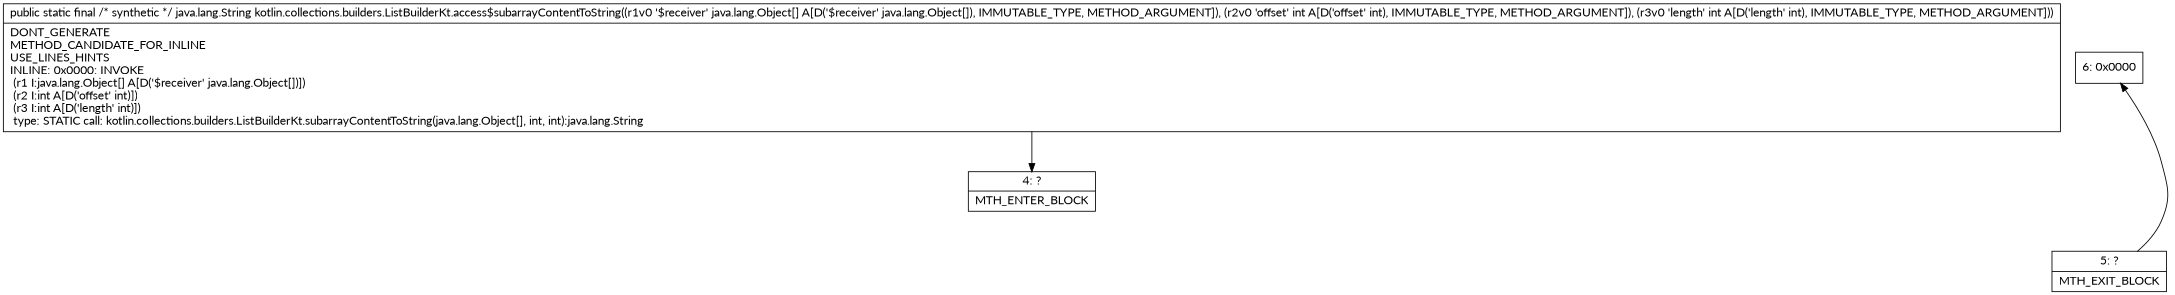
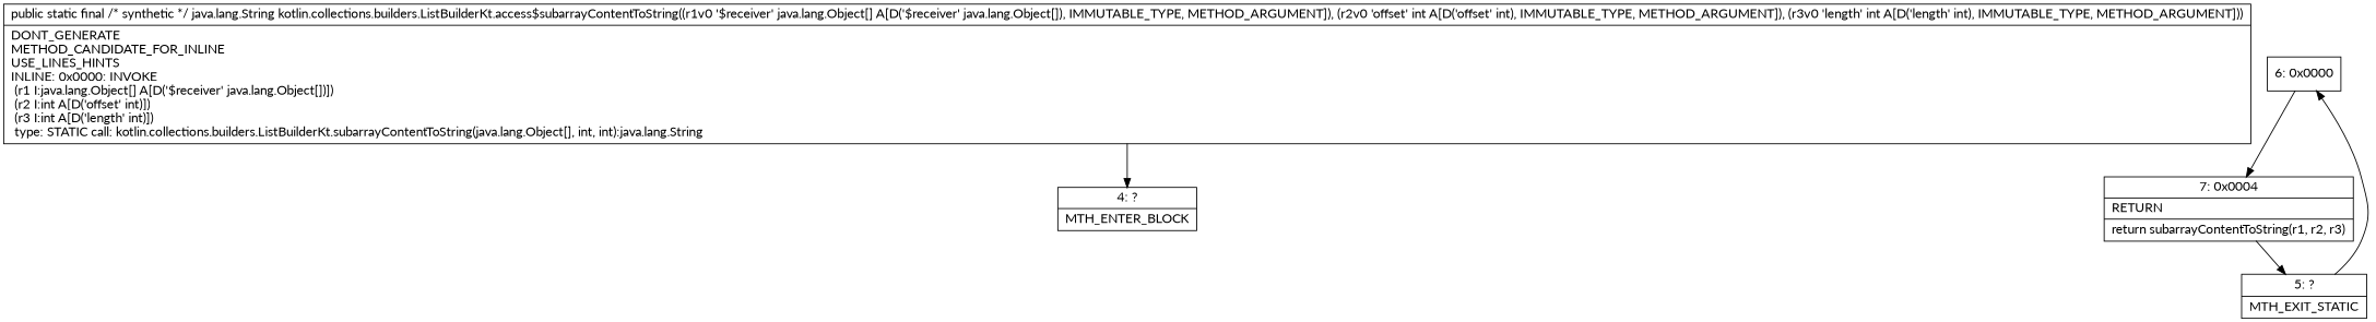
  digraph {
    fontname=Lato
    node [fontname=Lato shape=record]
    edge [fontname=Lato]
    n1 [label="{4\:\ ?|MTH_ENTER_BLOCK\l}"]
    n2 [label="{6\:\ 0x0000}"]
-   n4 [label="{5\:\ ?|MTH_EXIT_BLOCK\l}"]
+   n3 [label="{7\:\ 0x0004|RETURN\l|return subarrayContentToString(r1, r2, r3)\l}"]
+   n4 [label="{5\:\ ?|MTH_EXIT_STATIC\l}"]
    n5 [label="{public static final \/* synthetic *\/ java.lang.String kotlin.collections.builders.ListBuilderKt.access$subarrayContentToString((r1v0 '$receiver' java.lang.Object[] A[D('$receiver' java.lang.Object[]), IMMUTABLE_TYPE, METHOD_ARGUMENT]), (r2v0 'offset' int A[D('offset' int), IMMUTABLE_TYPE, METHOD_ARGUMENT]), (r3v0 'length' int A[D('length' int), IMMUTABLE_TYPE, METHOD_ARGUMENT]))  | DONT_GENERATE\lMETHOD_CANDIDATE_FOR_INLINE\lUSE_LINES_HINTS\lINLINE: 0x0000: INVOKE  \l  (r1 I:java.lang.Object[] A[D('$receiver' java.lang.Object[])])\l  (r2 I:int A[D('offset' int)])\l  (r3 I:int A[D('length' int)])\l type: STATIC call: kotlin.collections.builders.ListBuilderKt.subarrayContentToString(java.lang.Object[], int, int):java.lang.String\l}"]
+   n2 -> n3
+   n3 -> n4
    n4 -> n2
    n5 -> n1
  }
